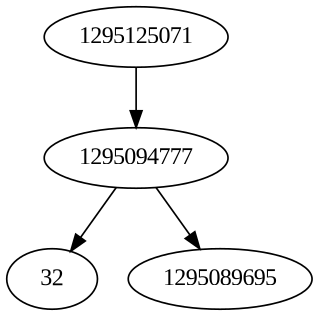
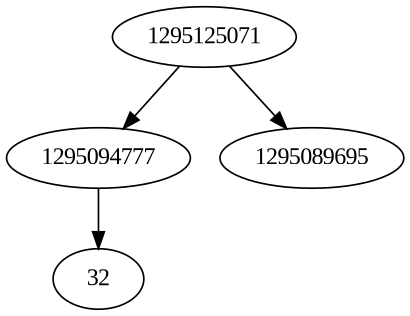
  strict digraph {
    fontname="Liberation Serif"
    node [fontname="Liberation Serif"]
    edge [fontname="Liberation Serif"]
    n1 [label=32]
    1295094777
    1295089695
    1295125071
    1295094777 -> n1
-   1295094777 -> 1295089695
+   1295125071 -> 1295089695
    1295125071 -> 1295094777
  }
